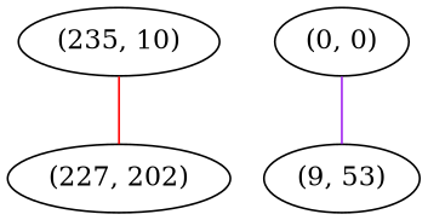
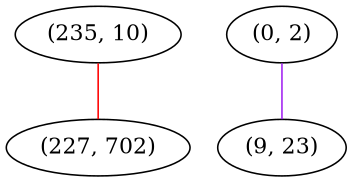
  graph {
    "(235, 10)"
-   "(227, 202)"
-   "(0, 0)"
-   "(9, 23)" [label="(9, 53)"]
+   "(227, 202)" [label="(227, 702)"]
+   "(0, 0)" [label="(0, 2)"]
+   "(9, 23)"
    "(235, 10)" -- "(227, 202)" [color=red weight=1]
    "(0, 0)" -- "(9, 23)" [color=purple weight=4]
  }
